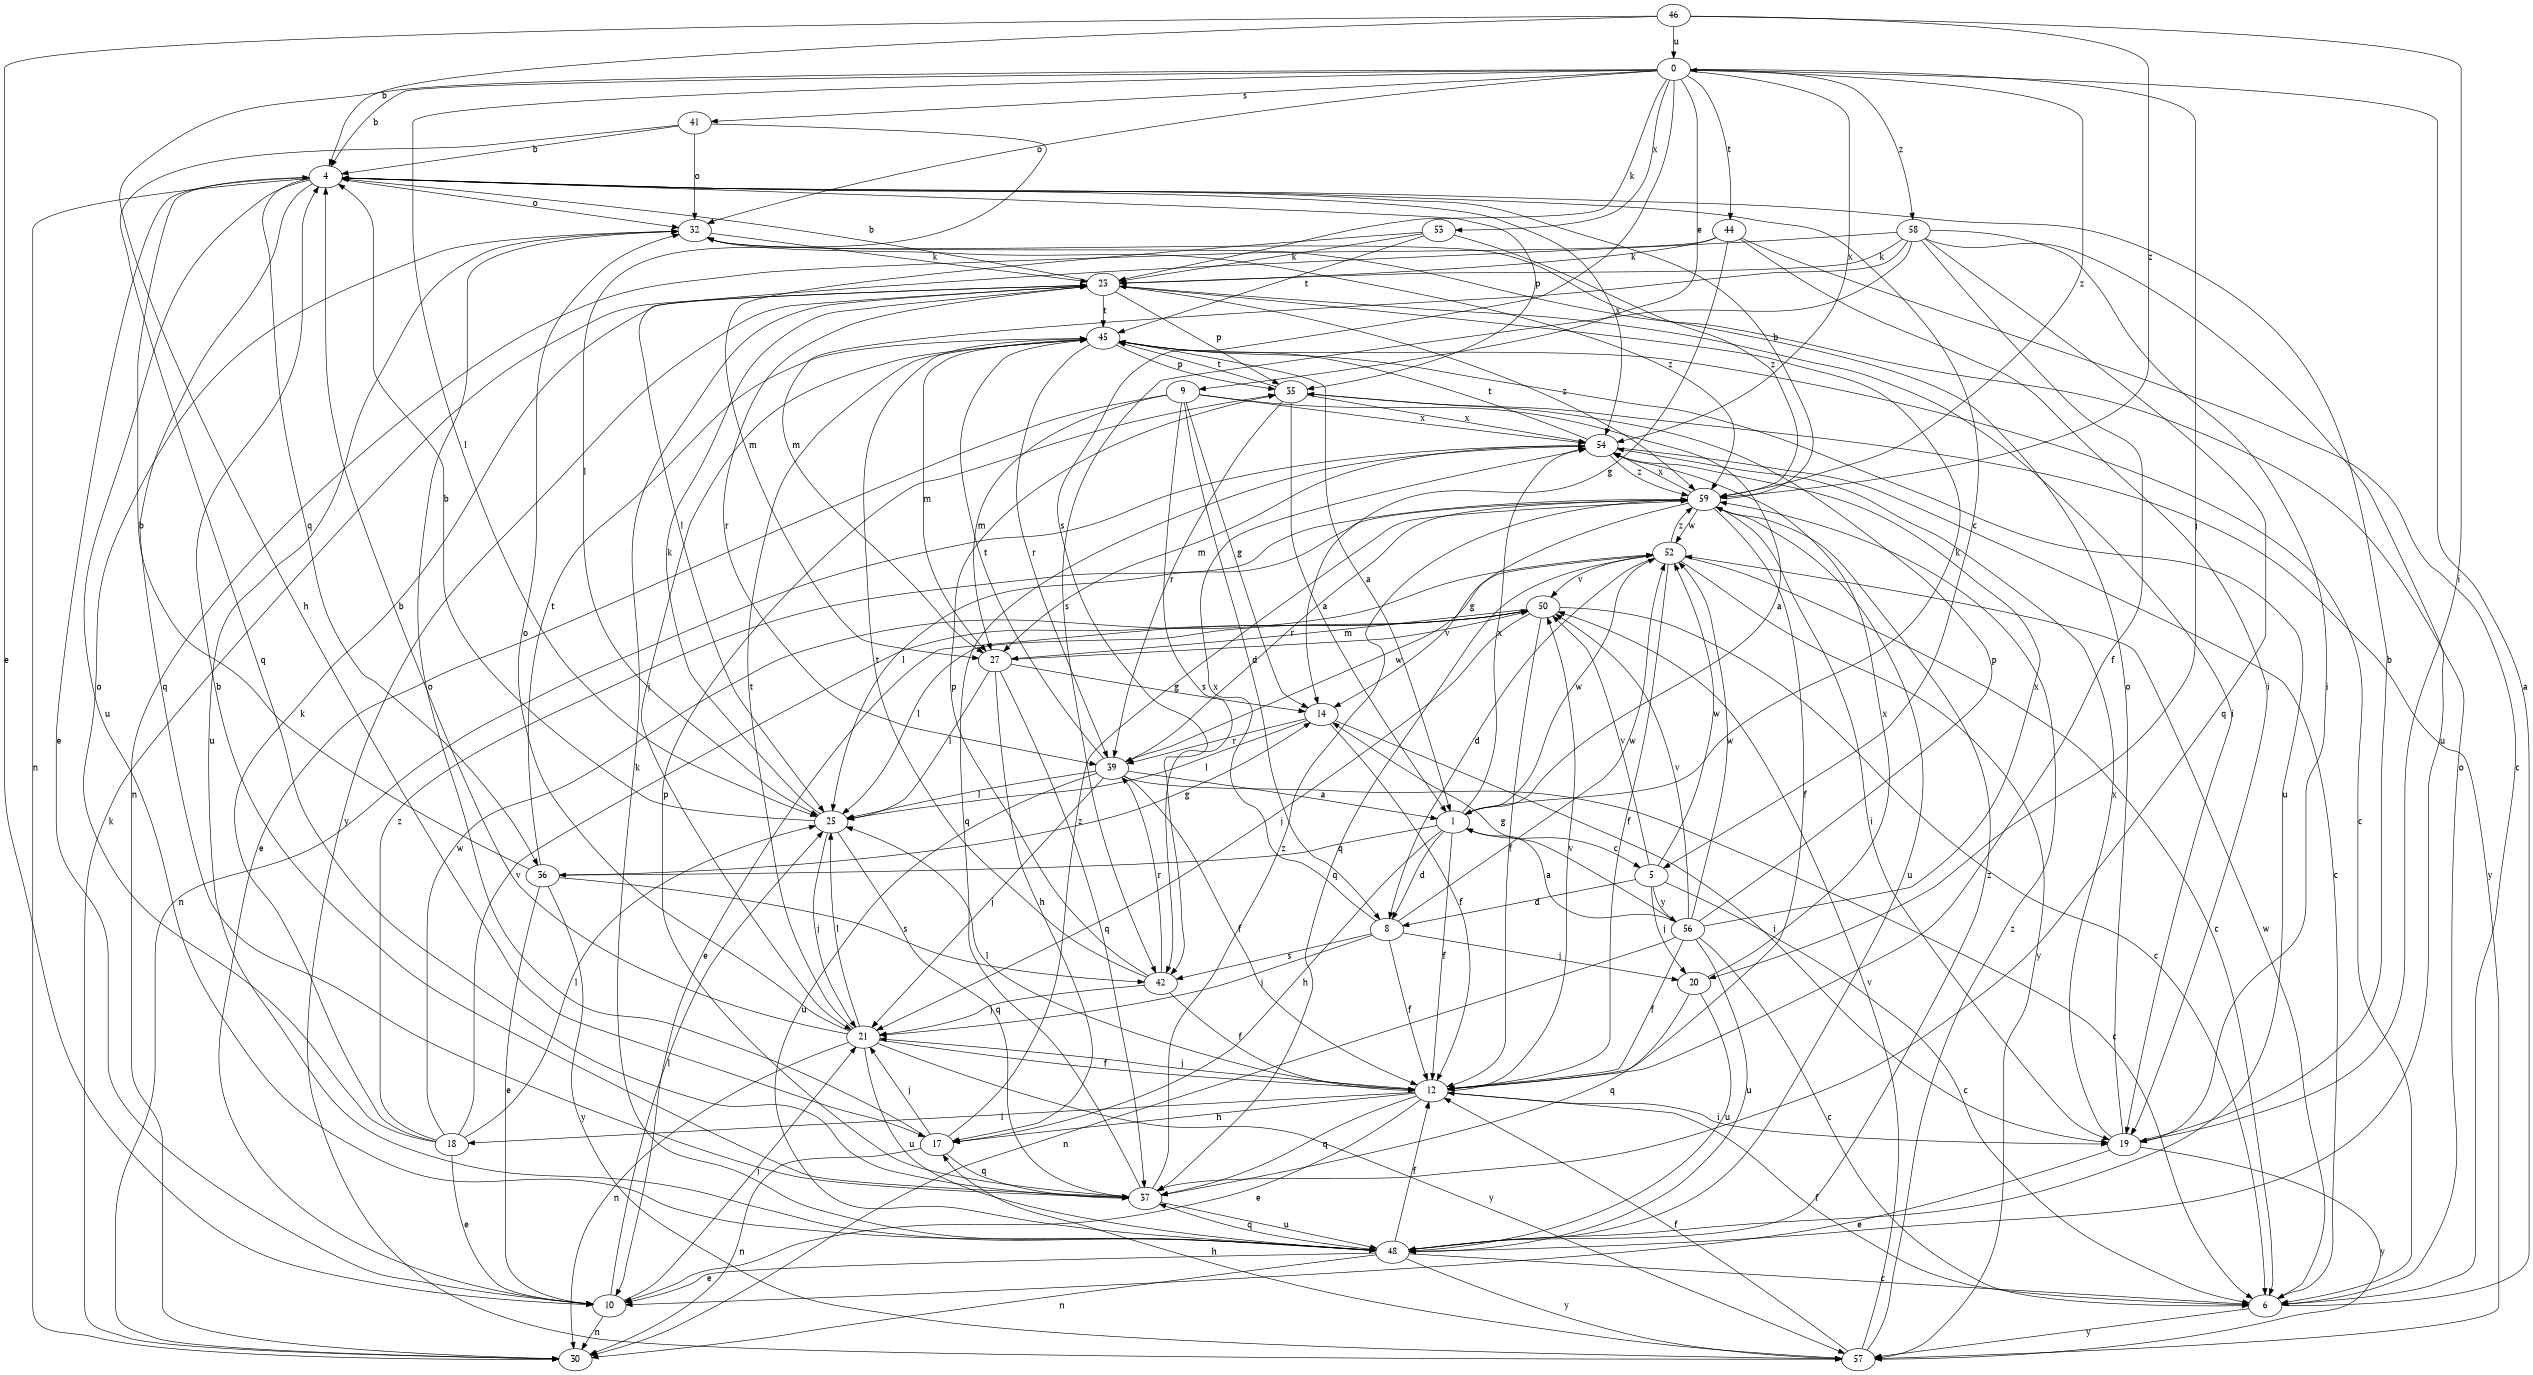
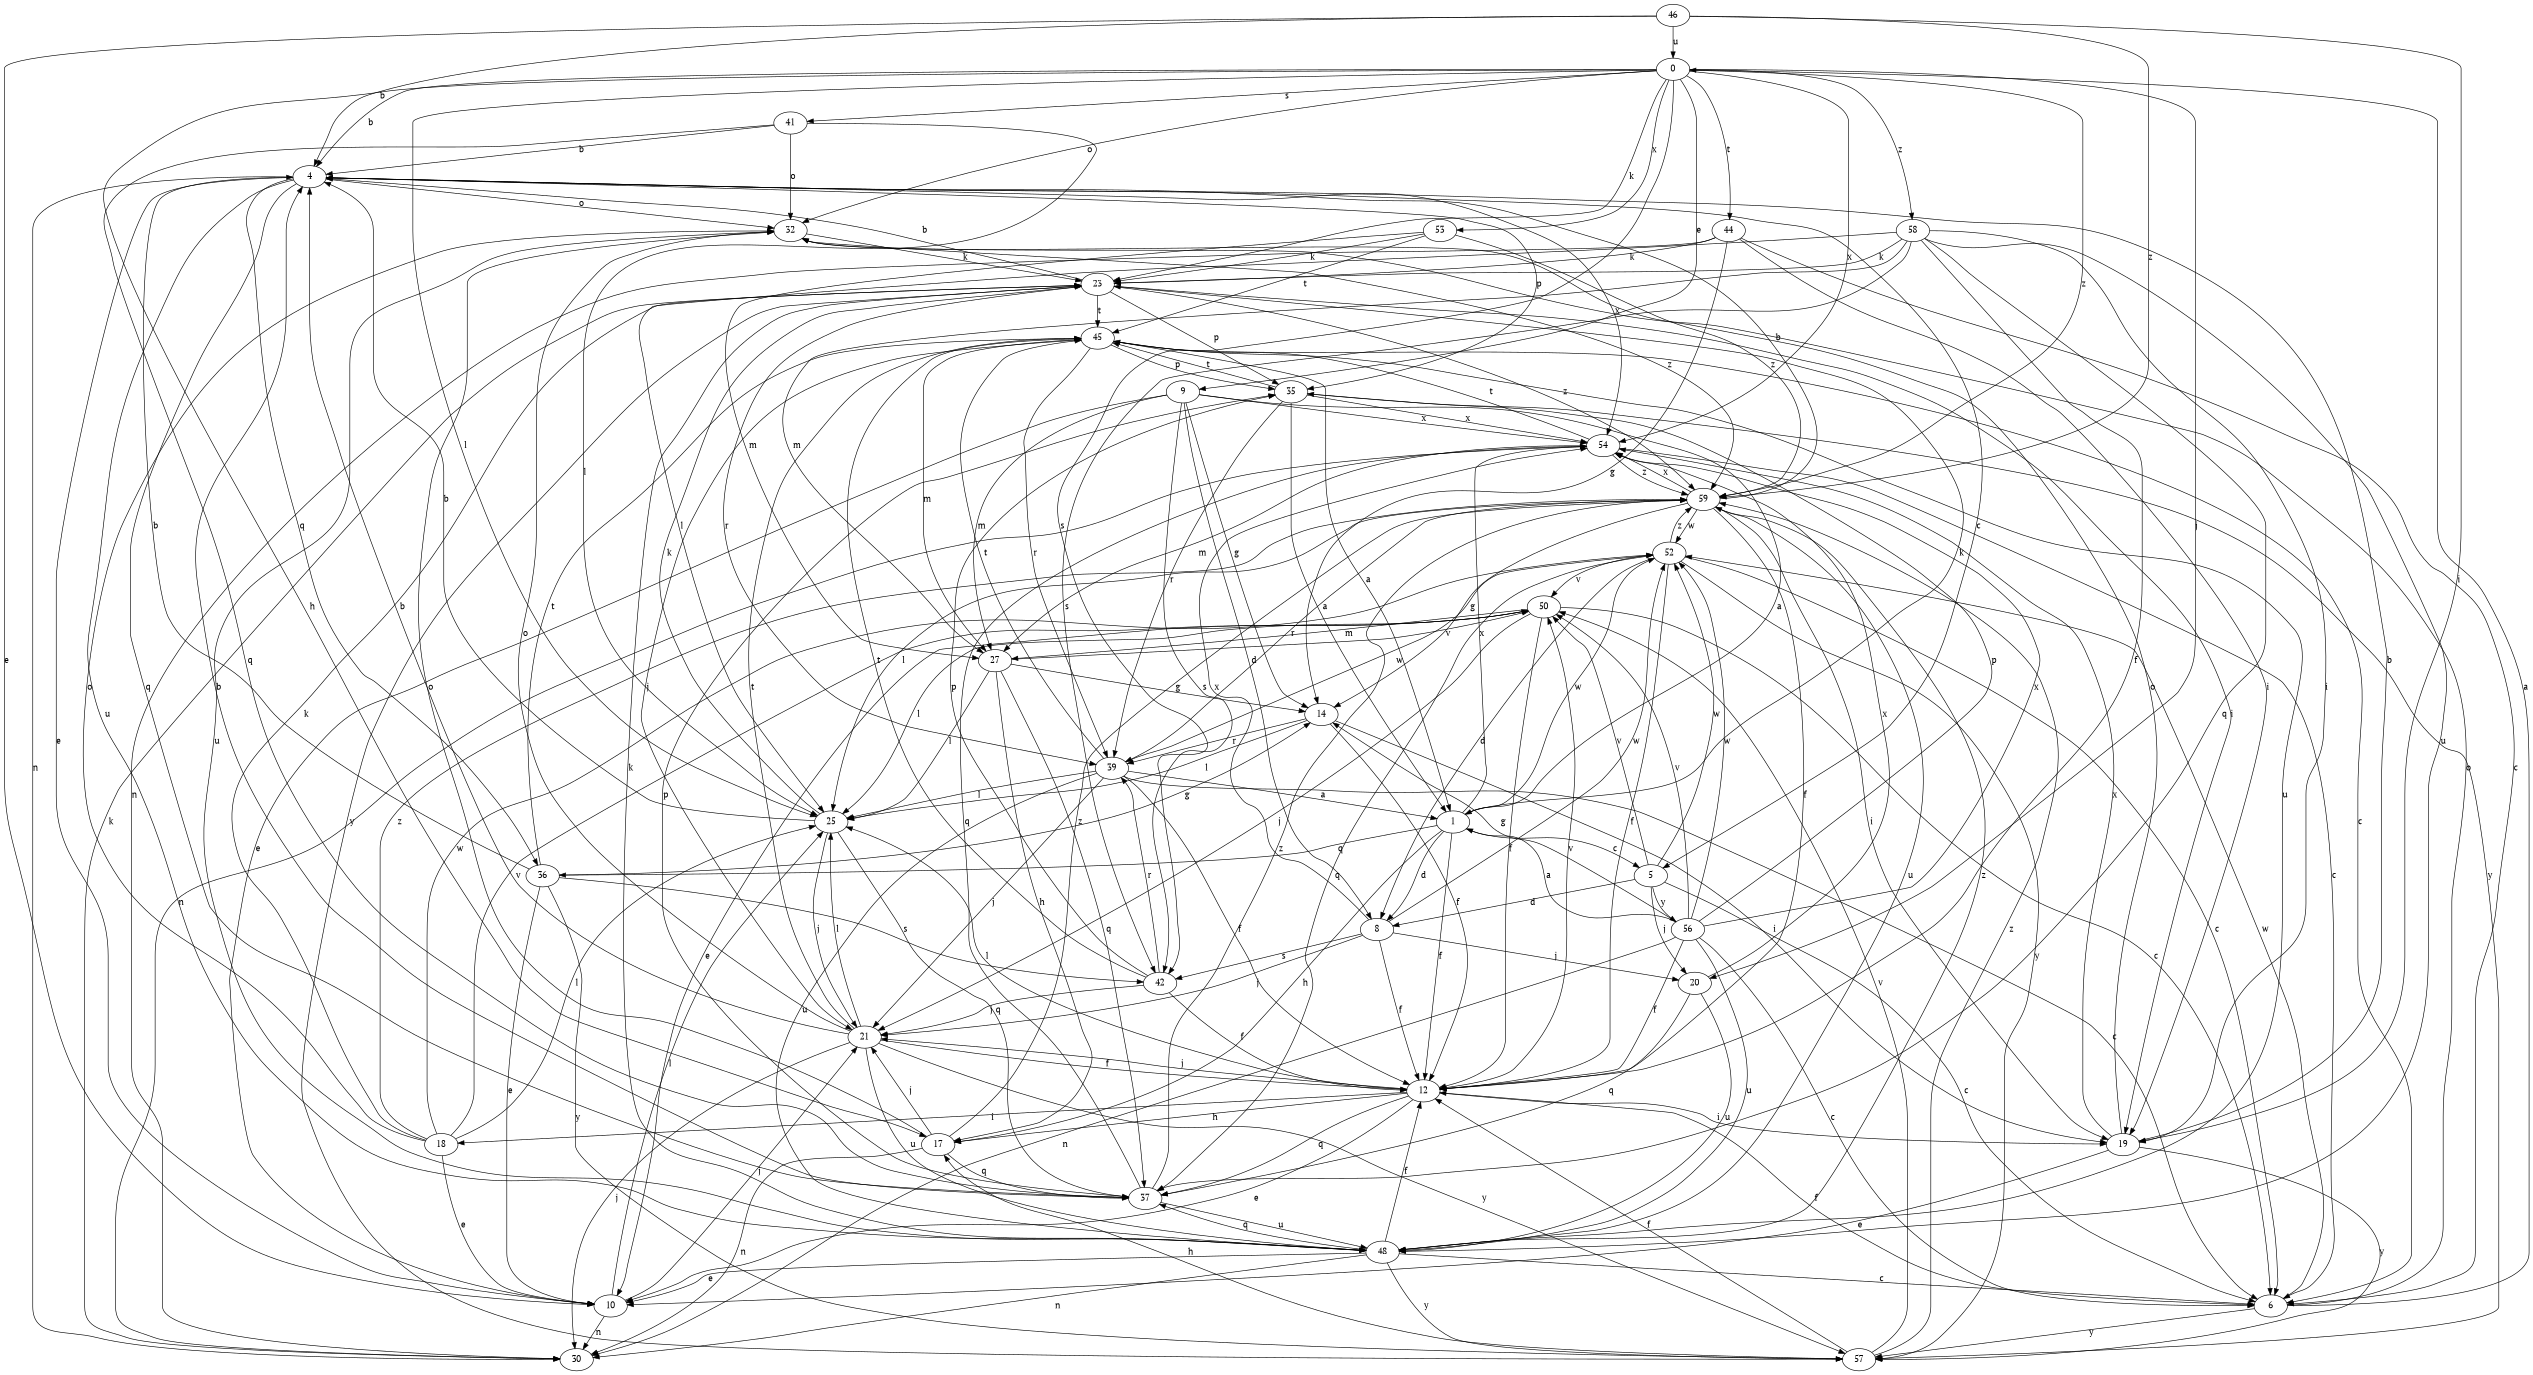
  strict digraph {
    fontname="PT Serif"
    node [fontname="PT Serif"]
    edge [fontname="PT Serif"]
    0
    4
    9
    17
    20
    23
    25
    32
    41
    42
    44
    53
    54
    58
    59
    5
    36
    10
    30
    35
    37
    48
    1
    8
    14
    27
    21
    57
    19
    39
    45
    12
    6
    46
    52
    50
    56
    18
    0 -> 4 [label=b]
    0 -> 9 [label=e]
    0 -> 17 [label=h]
    0 -> 20 [label=j]
    0 -> 23 [label=k]
    0 -> 25 [label=l]
    0 -> 32 [label=o]
    0 -> 41 [label=s]
    0 -> 42 [label=s]
    0 -> 44 [label=t]
    0 -> 53 [label=x]
    0 -> 54 [label=x]
    0 -> 58 [label=z]
    0 -> 59 [label=z]
    4 -> 32 [label=o]
    4 -> 54 [label=x]
    4 -> 5 [label=c]
    4 -> 36 [label=q]
    4 -> 10 [label=e]
    4 -> 30 [label=n]
    4 -> 35 [label=p]
    4 -> 37 [label=q]
    4 -> 48 [label=u]
    9 -> 42 [label=s]
    9 -> 54 [label=x]
    9 -> 10 [label=e]
    9 -> 1 [label=a]
    9 -> 8 [label=d]
    9 -> 14 [label=g]
    9 -> 27 [label=m]
    17 -> 32 [label=o]
    17 -> 59 [label=z]
    17 -> 30 [label=n]
    17 -> 37 [label=q]
    17 -> 21 [label=j]
    20 -> 54 [label=x]
    20 -> 37 [label=q]
    20 -> 48 [label=u]
    23 -> 4 [label=b]
    23 -> 59 [label=z]
    23 -> 35 [label=p]
    23 -> 57 [label=y]
    23 -> 19 [label=i]
    23 -> 39 [label=r]
    23 -> 45 [label=t]
    25 -> 4 [label=b]
    25 -> 23 [label=k]
    25 -> 37 [label=q]
    25 -> 21 [label=j]
    32 -> 23 [label=k]
    32 -> 59 [label=z]
    32 -> 48 [label=u]
    41 -> 4 [label=b]
    41 -> 25 [label=l]
    41 -> 32 [label=o]
    41 -> 37 [label=q]
    42 -> 35 [label=p]
    42 -> 21 [label=j]
    42 -> 39 [label=r]
    42 -> 45 [label=t]
    42 -> 12 [label=f]
    44 -> 23 [label=k]
    44 -> 30 [label=n]
    44 -> 14 [label=g]
    44 -> 19 [label=i]
    44 -> 6 [label=c]
    53 -> 23 [label=k]
    53 -> 59 [label=z]
    53 -> 27 [label=m]
    53 -> 45 [label=t]
    54 -> 59 [label=z]
    54 -> 30 [label=n]
    54 -> 27 [label=m]
    54 -> 45 [label=t]
    54 -> 6 [label=c]
    58 -> 23 [label=k]
    58 -> 25 [label=l]
    58 -> 42 [label=s]
    58 -> 37 [label=q]
    58 -> 48 [label=u]
    58 -> 27 [label=m]
    58 -> 19 [label=i]
    58 -> 12 [label=f]
    59 -> 4 [label=b]
    59 -> 25 [label=l]
    59 -> 54 [label=x]
    59 -> 48 [label=u]
    59 -> 14 [label=g]
    59 -> 19 [label=i]
    59 -> 39 [label=r]
    59 -> 12 [label=f]
    59 -> 52 [label=w]
    5 -> 20 [label=j]
    5 -> 8 [label=d]
    5 -> 6 [label=c]
    5 -> 52 [label=w]
    5 -> 50 [label=v]
    5 -> 56 [label=y]
    36 -> 4 [label=b]
    36 -> 42 [label=s]
    36 -> 10 [label=e]
    36 -> 14 [label=g]
    36 -> 57 [label=y]
    36 -> 45 [label=t]
    10 -> 25 [label=l]
    10 -> 30 [label=n]
    10 -> 21 [label=j]
    30 -> 23 [label=k]
    35 -> 54 [label=x]
    35 -> 1 [label=a]
    35 -> 57 [label=y]
    35 -> 39 [label=r]
    35 -> 45 [label=t]
    37 -> 4 [label=b]
    37 -> 54 [label=q]
    37 -> 59 [label=z]
    37 -> 35 [label=p]
    37 -> 48 [label=u]
    48 -> 23 [label=k]
    48 -> 59 [label=z]
    48 -> 10 [label=e]
    48 -> 30 [label=n]
    48 -> 37 [label=q]
    48 -> 57 [label=y]
    48 -> 12 [label=f]
    48 -> 6 [label=c]
    1 -> 17 [label=h]
    1 -> 23 [label=k]
    1 -> 54 [label=x]
    1 -> 5 [label=c]
    1 -> 36 [label=q]
    1 -> 8 [label=d]
    1 -> 12 [label=f]
    1 -> 52 [label=w]
    8 -> 20 [label=j]
    8 -> 42 [label=s]
    8 -> 54 [label=x]
    8 -> 21 [label=j]
    8 -> 12 [label=f]
    8 -> 52 [label=w]
    14 -> 25 [label=l]
    14 -> 19 [label=i]
    14 -> 39 [label=r]
    14 -> 12 [label=f]
    27 -> 17 [label=h]
    27 -> 25 [label=l]
    27 -> 37 [label=q]
    27 -> 14 [label=g]
    27 -> 50 [label=v]
    21 -> 4 [label=b]
    21 -> 25 [label=l]
    21 -> 32 [label=o]
-   21 -> 30 [label=n]
+   21 -> 30 [label=j]
    21 -> 48 [label=u]
    21 -> 57 [label=y]
    21 -> 45 [label=t]
    21 -> 12 [label=f]
    57 -> 17 [label=h]
    57 -> 59 [label=z]
    57 -> 12 [label=f]
    57 -> 50 [label=v]
    19 -> 4 [label=b]
    19 -> 32 [label=o]
    19 -> 54 [label=x]
    19 -> 10 [label=e]
    19 -> 57 [label=y]
    39 -> 25 [label=l]
    39 -> 48 [label=u]
    39 -> 1 [label=a]
    39 -> 21 [label=j]
    39 -> 45 [label=t]
    39 -> 12 [label=f]
    39 -> 6 [label=c]
    39 -> 52 [label=w]
    45 -> 35 [label=p]
    45 -> 48 [label=u]
    45 -> 1 [label=a]
    45 -> 27 [label=m]
    45 -> 21 [label=j]
    45 -> 39 [label=r]
    45 -> 6 [label=c]
    12 -> 17 [label=h]
    12 -> 25 [label=l]
    12 -> 10 [label=e]
    12 -> 37 [label=q]
    12 -> 21 [label=j]
    12 -> 19 [label=i]
    12 -> 50 [label=v]
    12 -> 18 [label=i]
    6 -> 0 [label=a]
    6 -> 32 [label=o]
    6 -> 57 [label=y]
    6 -> 12 [label=f]
    6 -> 52 [label=w]
    46 -> 0 [label=u]
    46 -> 4 [label=b]
    46 -> 59 [label=z]
    46 -> 10 [label=e]
    46 -> 19 [label=i]
    52 -> 59 [label=z]
    52 -> 37 [label=q]
    52 -> 8 [label=d]
    52 -> 57 [label=y]
    52 -> 12 [label=f]
    52 -> 6 [label=c]
    52 -> 50 [label=v]
    50 -> 25 [label=l]
    50 -> 10 [label=e]
    50 -> 27 [label=m]
    50 -> 21 [label=j]
    50 -> 12 [label=f]
    50 -> 6 [label=c]
    56 -> 54 [label=x]
    56 -> 30 [label=n]
    56 -> 35 [label=p]
    56 -> 48 [label=u]
    56 -> 1 [label=a]
    56 -> 14 [label=g]
    56 -> 12 [label=f]
    56 -> 6 [label=c]
    56 -> 52 [label=w]
    56 -> 50 [label=v]
    18 -> 23 [label=k]
    18 -> 25 [label=l]
    18 -> 32 [label=o]
    18 -> 59 [label=z]
    18 -> 10 [label=e]
    18 -> 52 [label=w]
    18 -> 50 [label=v]
  }
